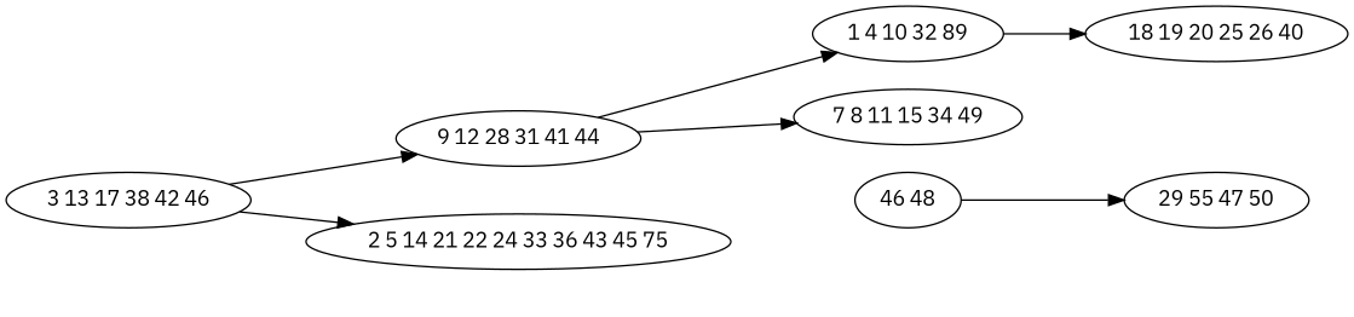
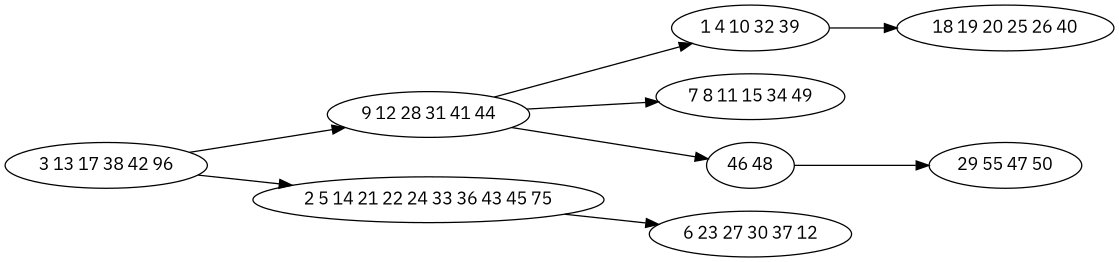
  digraph {
    fontname="IBM Plex Sans"
    rankdir=LR
    node [fontname="IBM Plex Sans"]
    edge [fontname="IBM Plex Sans"]
-   n1 [label="3 13 17 38 42 46"]
+   n1 [label="3 13 17 38 42 96"]
    n2 [label="9 12 28 31 41 44"]
    n3 [label="2 5 14 21 22 24 33 36 43 45 75"]
-   n4 [label="1 4 10 32 89"]
+   n4 [label="1 4 10 32 39"]
    n5 [label="18 19 20 25 26 40"]
    n6 [label="7 8 11 15 34 49"]
    n7 [label="46 48"]
+   n8 [label="6 23 27 30 37 12"]
    n9 [label="29 55 47 50"]
    n1 -> n2
    n1 -> n3
    n2 -> n4
    n2 -> n6
+   n2 -> n7
+   n3 -> n8
    n4 -> n5
    n7 -> n9
  }
